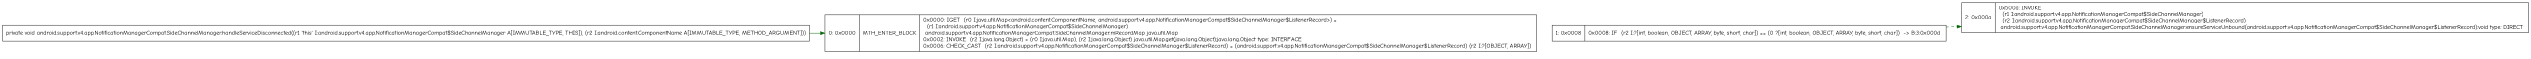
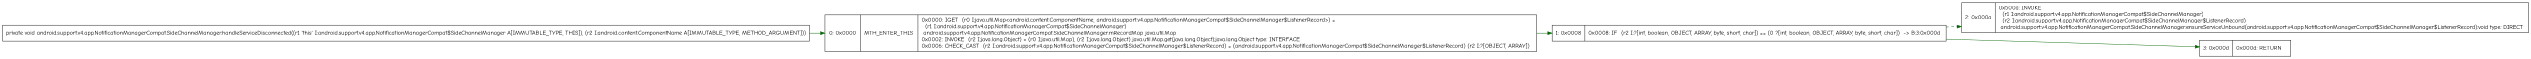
  digraph {
    fontname="Comic Neue"
    rankdir=LR
    node [fontname="Comic Neue" shape=record]
    edge [color=darkgreen fontname="Comic Neue"]
-   n1 [label="{0\:\ 0x0000|MTH_ENTER_BLOCK\l|0x0000: IGET  (r0 I:java.util.Map\<android.content.ComponentName, android.support.v4.app.NotificationManagerCompat$SideChannelManager$ListenerRecord\>) = \l  (r1 I:android.support.v4.app.NotificationManagerCompat$SideChannelManager)\l android.support.v4.app.NotificationManagerCompat.SideChannelManager.mRecordMap java.util.Map \l0x0002: INVOKE  (r2 I:java.lang.Object) = (r0 I:java.util.Map), (r2 I:java.lang.Object) java.util.Map.get(java.lang.Object):java.lang.Object type: INTERFACE \l0x0006: CHECK_CAST  (r2 I:android.support.v4.app.NotificationManagerCompat$SideChannelManager$ListenerRecord) = (android.support.v4.app.NotificationManagerCompat$SideChannelManager$ListenerRecord) (r2 I:?[OBJECT, ARRAY]) \l}"]
+   n1 [label="{0\:\ 0x0000|MTH_ENTER_THIS\l|0x0000: IGET  (r0 I:java.util.Map\<android.content.ComponentName, android.support.v4.app.NotificationManagerCompat$SideChannelManager$ListenerRecord\>) = \l  (r1 I:android.support.v4.app.NotificationManagerCompat$SideChannelManager)\l android.support.v4.app.NotificationManagerCompat.SideChannelManager.mRecordMap java.util.Map \l0x0002: INVOKE  (r2 I:java.lang.Object) = (r0 I:java.util.Map), (r2 I:java.lang.Object) java.util.Map.get(java.lang.Object):java.lang.Object type: INTERFACE \l0x0006: CHECK_CAST  (r2 I:android.support.v4.app.NotificationManagerCompat$SideChannelManager$ListenerRecord) = (android.support.v4.app.NotificationManagerCompat$SideChannelManager$ListenerRecord) (r2 I:?[OBJECT, ARRAY]) \l}"]
    n2 [label="{1\:\ 0x0008|0x0008: IF  (r2 I:?[int, boolean, OBJECT, ARRAY, byte, short, char]) == (0 ?[int, boolean, OBJECT, ARRAY, byte, short, char])  \-\> B:3:0x000d \l}"]
    n3 [label="{2\:\ 0x000a|0x500a: INVOKE  \l  (r1 I:android.support.v4.app.NotificationManagerCompat$SideChannelManager)\l  (r2 I:android.support.v4.app.NotificationManagerCompat$SideChannelManager$ListenerRecord)\l android.support.v4.app.NotificationManagerCompat.SideChannelManager.ensureServiceUnbound(android.support.v4.app.NotificationManagerCompat$SideChannelManager$ListenerRecord):void type: DIRECT \l}"]
+   n4 [label="{3\:\ 0x000d|0x000d: RETURN   \l}"]
    n5 [label="{private void android.support.v4.app.NotificationManagerCompat.SideChannelManager.handleServiceDisconnected((r1 'this' I:android.support.v4.app.NotificationManagerCompat$SideChannelManager A[IMMUTABLE_TYPE, THIS]), (r2 I:android.content.ComponentName A[IMMUTABLE_TYPE, METHOD_ARGUMENT])) }"]
+   n1 -> n2
    n2 -> n3 [style=dashed]
+   n2 -> n4
    n5 -> n1
  }
